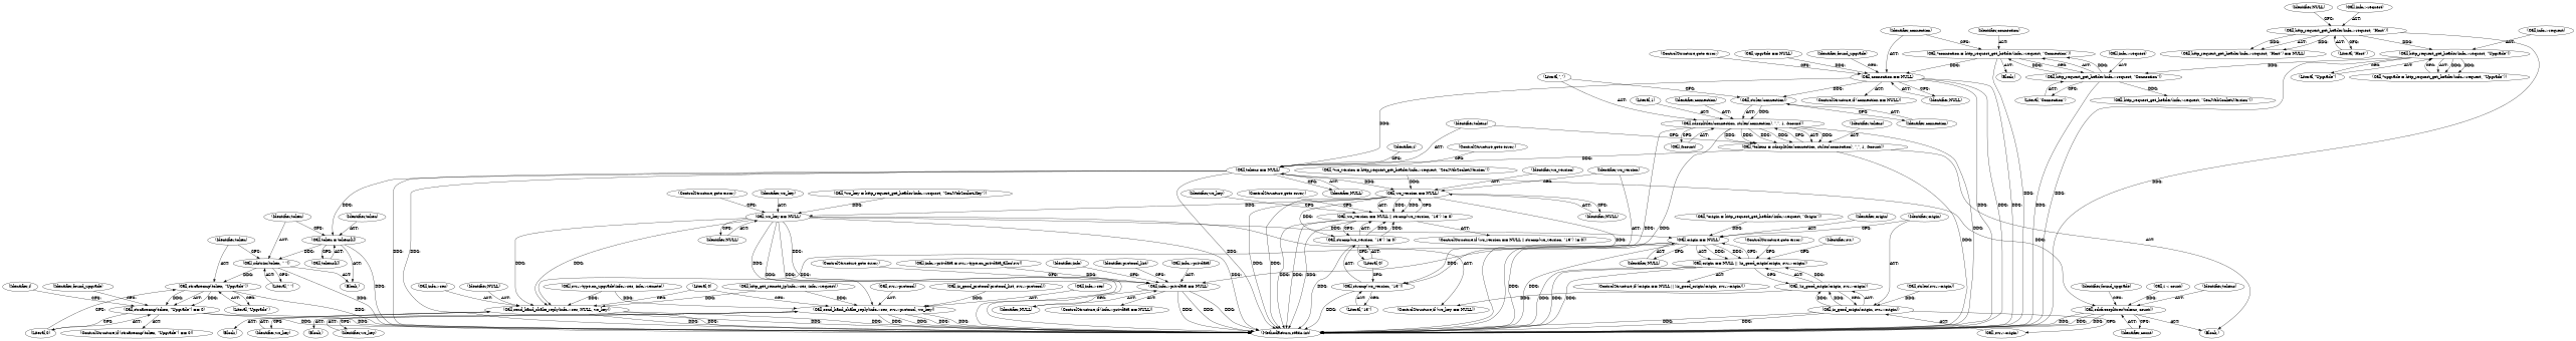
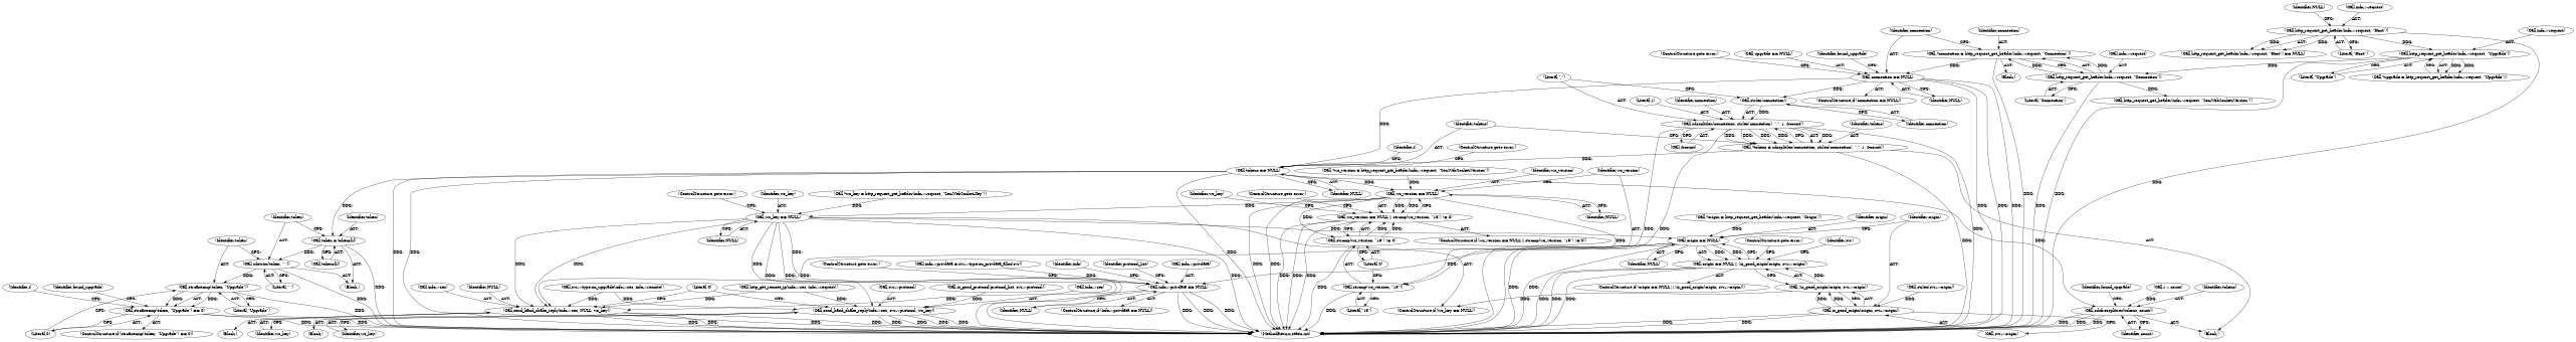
  digraph {
    n1 [label="(Call,*connection = http_request_get_header(info->request, \"Connection\"))"]
    n2 [label="(Call,http_request_get_header(info->request, \"Connection\"))"]
    n3 [label="(Call,connection == NULL)"]
    n4 [label="(Block,)"]
    n5 [label="(MethodReturn,static int)"]
    n6 [label="(Literal,\"Connection\")"]
    n7 [label="(Call,http_request_get_header(info->request, \"Sec-WebSocket-Version\"))"]
    n8 [label="(Call,strlen(connection))"]
    n9 [label="(Call,tokens == NULL)"]
    n10 [label="(ControlStructure,if (connection == NULL))"]
    n11 [label="(Identifier,NULL)"]
    n12 [label="(Call,http_request_get_header(info->request, \"Upgrade\"))"]
    n13 [label="(Literal,\"Upgrade\")"]
    n14 [label="(Call,*upgrade = http_request_get_header(info->request, \"Upgrade\"))"]
    n15 [label="(Call,http_request_get_header(info->request, \"Host\"))"]
    n16 [label="(Call,http_request_get_header(info->request, \"Host\") == NULL)"]
    n17 [label="(Literal,\"Host\")"]
    n18 [label="(Call,sdssplitlen(connection, strlen(connection), \",\", 1, &count))"]
    n19 [label="(Identifier,connection)"]
    n20 [label="(Call,token = tokens[i])"]
    n21 [label="(Call,sdsfreesplitres(tokens, count))"]
    n22 [label="(Call,ws_version == NULL)"]
    n23 [label="(Identifier,NULL)"]
    n24 [label="(Call,*tokens = sdssplitlen(connection, strlen(connection), \",\", 1, &count))"]
    n25 [label="(Call,&count)"]
    n26 [label="(Block,)"]
    n27 [label="(Call,sdstrim(token, \" \"))"]
    n28 [label="(Block,)"]
    n29 [label="(Call,tokens[i])"]
    n30 [label="(Identifier,count)"]
    n31 [label="(Call,ws_version == NULL || strcmp(ws_version, \"13\") != 0)"]
    n32 [label="(Call,strcmp(ws_version, \"13\") != 0)"]
    n33 [label="(Call,strcmp(ws_version, \"13\"))"]
    n34 [label="(Call,ws_key == NULL)"]
    n35 [label="(Identifier,NULL)"]
    n36 [label="(Call,strcasecmp(token, \"Upgrade\"))"]
    n37 [label="(Literal,\" \")"]
    n38 [label="(Call,strcasecmp(token, \"Upgrade\") == 0)"]
    n39 [label="(Literal,\"Upgrade\")"]
    n40 [label="(Literal,0)"]
    n41 [label="(ControlStructure,if (strcasecmp(token, \"Upgrade\") == 0))"]
    n42 [label="(ControlStructure,if (ws_version == NULL || strcmp(ws_version, \"13\") != 0))"]
    n43 [label="(Literal,0)"]
    n44 [label="(Literal,\"13\")"]
    n45 [label="(Call,origin == NULL)"]
    n46 [label="(Call,info->privdata == NULL)"]
    n47 [label="(Call,send_hand_shake_reply(info->ses, NULL, ws_key))"]
    n48 [label="(Call,send_hand_shake_reply(info->ses, svr->protocol, ws_key))"]
    n49 [label="(ControlStructure,if (ws_key == NULL))"]
    n50 [label="(Identifier,NULL)"]
    n51 [label="(Call,origin == NULL || !is_good_origin(origin, svr->origin))"]
    n52 [label="(Identifier,NULL)"]
    n53 [label="(Identifier,NULL)"]
    n54 [label="(ControlStructure,if (info->privdata == NULL))"]
    n55 [label="(Block,)"]
    n56 [label="(Identifier,ws_key)"]
    n57 [label="(Identifier,ws_key)"]
    n58 [label="(Block,)"]
    n59 [label="(Call,!is_good_origin(origin, svr->origin))"]
    n60 [label="(ControlStructure,if (origin == NULL || !is_good_origin(origin, svr->origin)))"]
    n61 [label="(Call,is_good_origin(origin, svr->origin))"]
    n62 [label="(Call,svr->origin)"]
    n63 [label="(Identifier,token)"]
    n64 [label="(Call,is_good_protocol(protocol_list, svr->protocol))"]
    n65 [label="(Identifier,ws_key)"]
    n66 [label="(Call,info->request)"]
    n67 [label="(Identifier,NULL)"]
    n68 [label="(ControlStructure,goto error;)"]
    n69 [label="(Identifier,i)"]
    n70 [label="(Identifier,found_upgrade)"]
    n71 [label="(Call,info->privdata = svr->type.on_privdata_alloc(svr))"]
    n72 [label="(ControlStructure,goto error;)"]
    n73 [label="(Identifier,info)"]
    n74 [label="(Identifier,NULL)"]
    n75 [label="(Identifier,ws_key)"]
    n76 [label="(Literal,0)"]
    n77 [label="(Call,*origin = http_request_get_header(info->request, \"Origin\"))"]
    n78 [label="(Call,info->request)"]
    n79 [label="(Identifier,found_upgrade)"]
    n80 [label="(Identifier,protocol_list)"]
    n81 [label="(Call,strlen(svr->origin))"]
    n82 [label="(Identifier,tokens)"]
    n83 [label="(Call,info->privdata)"]
    n84 [label="(Identifier,origin)"]
    n85 [label="(Call,http_get_remote_ip(info->ses, info->request))"]
    n86 [label="(ControlStructure,goto error;)"]
    n87 [label="(Call,i < count)"]
    n88 [label="(ControlStructure,goto error;)"]
    n89 [label="(Identifier,tokens)"]
    n90 [label="(Identifier,ws_version)"]
    n91 [label="(Call,*ws_key = http_request_get_header(info->request, \"Sec-WebSocket-Key\"))"]
    n92 [label="(Call,info->request)"]
    n93 [label="(Identifier,connection)"]
    n94 [label="(Identifier,connection)"]
    n95 [label="(Identifier,connection)"]
    n96 [label="(Call,svr->type.on_upgrade(info->ses, info->remote))"]
    n97 [label="(ControlStructure,goto error;)"]
    n98 [label="(Identifier,found_upgrade)"]
    n99 [label="(Identifier,token)"]
    n100 [label="(Literal,\",\")"]
    n101 [label="(ControlStructure,goto error;)"]
    n102 [label="(Literal,1)"]
    n103 [label="(Identifier,origin)"]
    n104 [label="(Call,info->ses)"]
    n105 [label="(Identifier,ws_version)"]
    n106 [label="(Identifier,i)"]
    n107 [label="(Call,upgrade == NULL)"]
    n108 [label="(Call,svr->protocol)"]
    n109 [label="(Call,*ws_version = http_request_get_header(info->request, \"Sec-WebSocket-Version\"))"]
    n110 [label="(Identifier,svr)"]
    n111 [label="(Identifier,token)"]
    n112 [label="(Call,info->ses)"]
    n113 [label="(Identifier,tokens)"]
    n1 -> n2 [label="CFG: "]
    n1 -> n3 [label="DDG: "]
    n1 -> n4 [label="AST: "]
    n1 -> n5 [label="DDG: "]
    n2 -> n1 [label="AST: "]
    n2 -> n1 [label="DDG: "]
    n2 -> n1 [label="DDG: "]
    n2 -> n5 [label="DDG: "]
    n2 -> n6 [label="CFG: "]
    n2 -> n7 [label="DDG: "]
    n3 -> n5 [label="DDG: "]
    n3 -> n5 [label="DDG: "]
    n3 -> n5 [label="DDG: "]
    n3 -> n8 [label="DDG: "]
    n3 -> n9 [label="DDG: "]
    n3 -> n10 [label="AST: "]
    n3 -> n11 [label="CFG: "]
    n6 -> n2 [label="AST: "]
    n8 -> n18 [label="AST: "]
    n8 -> n18 [label="DDG: "]
    n8 -> n19 [label="CFG: "]
    n9 -> n5 [label="DDG: "]
    n9 -> n5 [label="DDG: "]
    n9 -> n5 [label="DDG: "]
    n9 -> n20 [label="DDG: "]
    n9 -> n21 [label="DDG: "]
    n9 -> n22 [label="DDG: "]
    n9 -> n23 [label="CFG: "]
    n11 -> n3 [label="AST: "]
    n12 -> n2 [label="DDG: "]
    n12 -> n5 [label="DDG: "]
    n12 -> n13 [label="CFG: "]
    n12 -> n14 [label="AST: "]
    n12 -> n14 [label="DDG: "]
    n12 -> n14 [label="DDG: "]
    n13 -> n12 [label="AST: "]
    n14 -> n12 [label="CFG: "]
    n15 -> n5 [label="DDG: "]
    n15 -> n12 [label="DDG: "]
    n15 -> n16 [label="AST: "]
    n15 -> n16 [label="DDG: "]
    n15 -> n16 [label="DDG: "]
    n15 -> n17 [label="CFG: "]
    n17 -> n15 [label="AST: "]
    n18 -> n5 [label="DDG: "]
    n18 -> n5 [label="DDG: "]
    n18 -> n5 [label="DDG: "]
    n18 -> n24 [label="AST: "]
    n18 -> n24 [label="DDG: "]
    n18 -> n24 [label="DDG: "]
    n18 -> n24 [label="DDG: "]
    n18 -> n24 [label="DDG: "]
    n18 -> n24 [label="DDG: "]
    n18 -> n25 [label="CFG: "]
    n19 -> n8 [label="AST: "]
    n20 -> n5 [label="DDG: "]
    n20 -> n27 [label="DDG: "]
    n20 -> n28 [label="AST: "]
    n20 -> n29 [label="CFG: "]
    n21 -> n5 [label="DDG: "]
    n21 -> n5 [label="DDG: "]
    n21 -> n5 [label="DDG: "]
    n21 -> n26 [label="AST: "]
    n21 -> n30 [label="CFG: "]
    n22 -> n5 [label="DDG: "]
    n22 -> n5 [label="DDG: "]
    n22 -> n31 [label="AST: "]
    n22 -> n31 [label="DDG: "]
    n22 -> n31 [label="DDG: "]
    n22 -> n32 [label="DDG: "]
    n22 -> n33 [label="DDG: "]
    n22 -> n34 [label="DDG: "]
    n22 -> n35 [label="CFG: "]
    n23 -> n9 [label="AST: "]
    n24 -> n5 [label="DDG: "]
    n24 -> n9 [label="DDG: "]
    n24 -> n18 [label="CFG: "]
    n24 -> n26 [label="AST: "]
    n25 -> n18 [label="AST: "]
    n27 -> n5 [label="DDG: "]
    n27 -> n28 [label="AST: "]
    n27 -> n36 [label="DDG: "]
    n27 -> n37 [label="CFG: "]
    n29 -> n20 [label="AST: "]
    n30 -> n21 [label="AST: "]
    n31 -> n5 [label="DDG: "]
    n31 -> n5 [label="DDG: "]
    n31 -> n5 [label="DDG: "]
    n31 -> n22 [label="CFG: "]
    n31 -> n32 [label="CFG: "]
    n31 -> n42 [label="AST: "]
    n32 -> n5 [label="DDG: "]
    n32 -> n31 [label="AST: "]
    n32 -> n31 [label="DDG: "]
    n32 -> n31 [label="DDG: "]
    n32 -> n43 [label="CFG: "]
    n33 -> n5 [label="DDG: "]
    n33 -> n32 [label="AST: "]
    n33 -> n44 [label="CFG: "]
    n34 -> n5 [label="DDG: "]
    n34 -> n5 [label="DDG: "]
    n34 -> n5 [label="DDG: "]
    n34 -> n45 [label="DDG: "]
    n34 -> n46 [label="DDG: "]
    n34 -> n47 [label="DDG: "]
    n34 -> n47 [label="DDG: "]
    n34 -> n48 [label="DDG: "]
    n34 -> n49 [label="AST: "]
    n34 -> n50 [label="CFG: "]
    n35 -> n22 [label="AST: "]
    n36 -> n5 [label="DDG: "]
    n36 -> n38 [label="AST: "]
    n36 -> n38 [label="DDG: "]
    n36 -> n38 [label="DDG: "]
    n36 -> n39 [label="CFG: "]
    n37 -> n27 [label="AST: "]
    n38 -> n5 [label="DDG: "]
    n38 -> n5 [label="DDG: "]
    n38 -> n40 [label="CFG: "]
    n38 -> n41 [label="AST: "]
    n39 -> n36 [label="AST: "]
    n40 -> n36 [label="CFG: "]
    n40 -> n38 [label="AST: "]
    n43 -> n32 [label="AST: "]
    n43 -> n33 [label="CFG: "]
    n44 -> n33 [label="AST: "]
    n45 -> n5 [label="DDG: "]
    n45 -> n5 [label="DDG: "]
    n45 -> n46 [label="DDG: "]
    n45 -> n47 [label="DDG: "]
    n45 -> n51 [label="AST: "]
    n45 -> n51 [label="DDG: "]
    n45 -> n51 [label="DDG: "]
    n45 -> n52 [label="CFG: "]
    n46 -> n5 [label="DDG: "]
    n46 -> n5 [label="DDG: "]
    n46 -> n5 [label="DDG: "]
+   n46 -> n47 [label="DDG: "]
    n46 -> n53 [label="CFG: "]
    n46 -> n54 [label="AST: "]
    n47 -> n5 [label="DDG: "]
    n47 -> n5 [label="DDG: "]
    n47 -> n5 [label="DDG: "]
    n47 -> n5 [label="DDG: "]
    n47 -> n55 [label="AST: "]
    n47 -> n56 [label="CFG: "]
    n48 -> n5 [label="DDG: "]
    n48 -> n5 [label="DDG: "]
    n48 -> n5 [label="DDG: "]
    n48 -> n5 [label="DDG: "]
    n48 -> n57 [label="CFG: "]
    n48 -> n58 [label="AST: "]
    n50 -> n34 [label="AST: "]
    n51 -> n5 [label="DDG: "]
    n51 -> n5 [label="DDG: "]
    n51 -> n5 [label="DDG: "]
    n51 -> n45 [label="CFG: "]
    n51 -> n59 [label="CFG: "]
    n51 -> n60 [label="AST: "]
    n52 -> n45 [label="AST: "]
    n53 -> n46 [label="AST: "]
    n56 -> n47 [label="AST: "]
    n57 -> n48 [label="AST: "]
    n59 -> n49 [label="DDG: "]
    n59 -> n51 [label="AST: "]
    n59 -> n51 [label="DDG: "]
    n59 -> n61 [label="CFG: "]
    n61 -> n5 [label="DDG: "]
    n61 -> n5 [label="DDG: "]
    n61 -> n59 [label="AST: "]
    n61 -> n59 [label="DDG: "]
    n61 -> n59 [label="DDG: "]
    n61 -> n62 [label="CFG: "]
    n62 -> n61 [label="AST: "]
    n63 -> n20 [label="CFG: "]
    n63 -> n27 [label="AST: "]
    n64 -> n48 [label="DDG: "]
    n65 -> n31 [label="CFG: "]
    n66 -> n12 [label="AST: "]
    n67 -> n47 [label="AST: "]
    n68 -> n46 [label="CFG: "]
    n69 -> n9 [label="CFG: "]
    n70 -> n21 [label="CFG: "]
    n71 -> n46 [label="DDG: "]
    n72 -> n51 [label="CFG: "]
    n73 -> n46 [label="CFG: "]
    n74 -> n15 [label="CFG: "]
    n75 -> n34 [label="AST: "]
    n76 -> n47 [label="CFG: "]
    n76 -> n48 [label="CFG: "]
    n77 -> n45 [label="DDG: "]
    n78 -> n15 [label="AST: "]
    n79 -> n3 [label="CFG: "]
    n80 -> n46 [label="CFG: "]
    n81 -> n61 [label="DDG: "]
    n82 -> n24 [label="AST: "]
    n83 -> n46 [label="AST: "]
    n84 -> n45 [label="AST: "]
    n85 -> n47 [label="DDG: "]
    n85 -> n48 [label="DDG: "]
    n86 -> n9 [label="CFG: "]
    n87 -> n21 [label="DDG: "]
    n88 -> n31 [label="CFG: "]
    n89 -> n21 [label="AST: "]
    n90 -> n22 [label="CFG: "]
    n90 -> n33 [label="AST: "]
    n91 -> n34 [label="DDG: "]
    n92 -> n2 [label="AST: "]
    n93 -> n18 [label="AST: "]
    n94 -> n1 [label="AST: "]
    n95 -> n1 [label="CFG: "]
    n95 -> n3 [label="AST: "]
    n96 -> n47 [label="DDG: "]
    n96 -> n48 [label="DDG: "]
    n97 -> n34 [label="CFG: "]
    n98 -> n38 [label="CFG: "]
    n99 -> n20 [label="AST: "]
    n100 -> n8 [label="CFG: "]
    n100 -> n18 [label="AST: "]
    n101 -> n3 [label="CFG: "]
    n102 -> n18 [label="AST: "]
    n103 -> n45 [label="CFG: "]
    n103 -> n61 [label="AST: "]
    n104 -> n48 [label="AST: "]
    n105 -> n22 [label="AST: "]
    n106 -> n38 [label="CFG: "]
-   n107 -> n3 [label="DDG: "]
+   n107 -> n3 [label="AST: "]
    n108 -> n48 [label="AST: "]
    n109 -> n22 [label="DDG: "]
    n110 -> n51 [label="CFG: "]
    n111 -> n27 [label="CFG: "]
    n111 -> n36 [label="AST: "]
    n112 -> n47 [label="AST: "]
    n113 -> n9 [label="AST: "]
    n113 -> n24 [label="CFG: "]
  }
